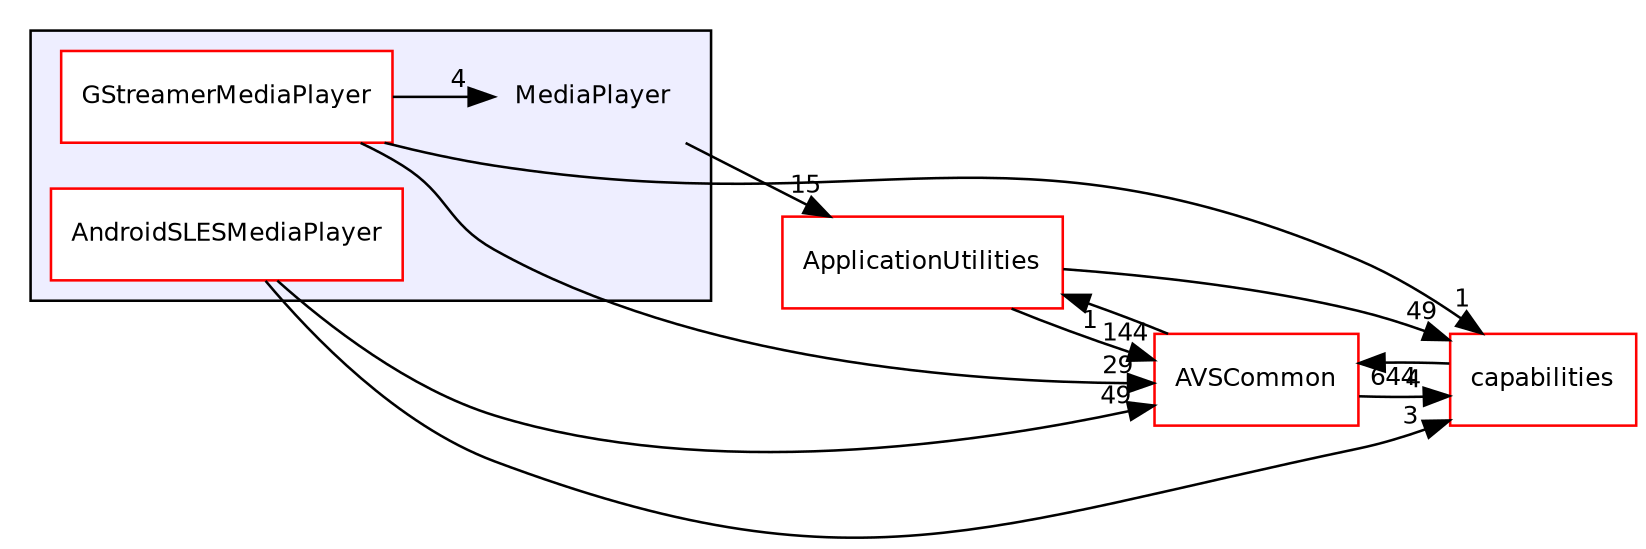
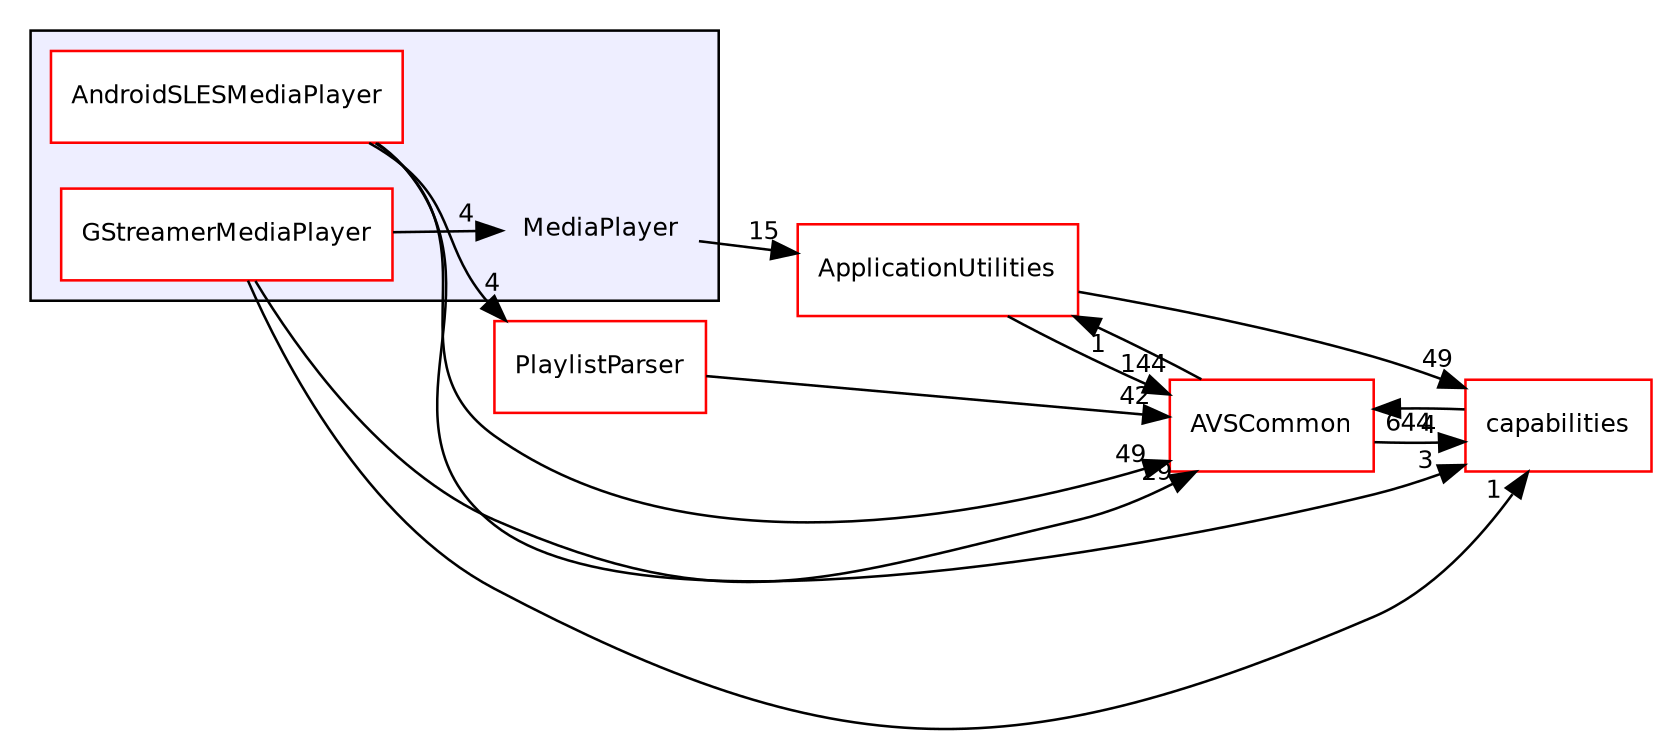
  digraph {
    compound=true
    rankdir=LR
    node [fontname=Helvetica fontsize=10 shape=box color=red fillcolor=white style=filled]
    edge [headlabel=4 labeldistance=1.5 labelfontname=Helvetica labelfontsize=10]
    n1 [label=MediaPlayer shape=plaintext color="" fillcolor="" style=""]
    n2 [label=AndroidSLESMediaPlayer]
    n3 [label=GStreamerMediaPlayer]
    n4 [label=ApplicationUtilities]
+   n5 [label=PlaylistParser]
    n6 [label=AVSCommon]
    n7 [label=capabilities]
    subgraph cluster_1 {
      bgcolor="#eeeeff"
      pencolor=black
      n1
      n2
      n3
    }
    n1 -> n4 [headlabel=15]
+   n2 -> n5
    n2 -> n6 [headlabel=49]
    n2 -> n7 [headlabel=3]
    n3 -> n1
    n3 -> n6 [headlabel=29]
    n3 -> n7 [headlabel=1]
    n4 -> n6 [headlabel=144]
    n4 -> n7 [headlabel=49]
+   n5 -> n6 [headlabel=42]
    n6 -> n4 [headlabel=1]
    n6 -> n7
    n7 -> n6 [headlabel=644]
  }
